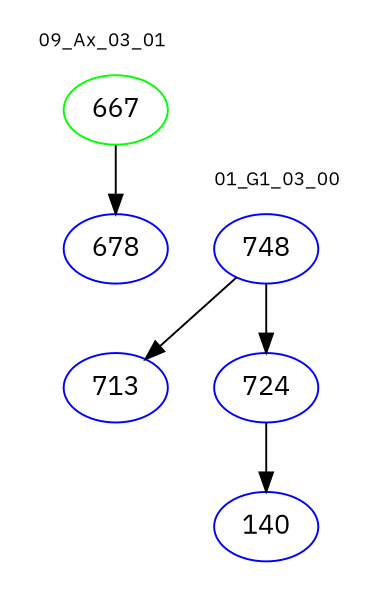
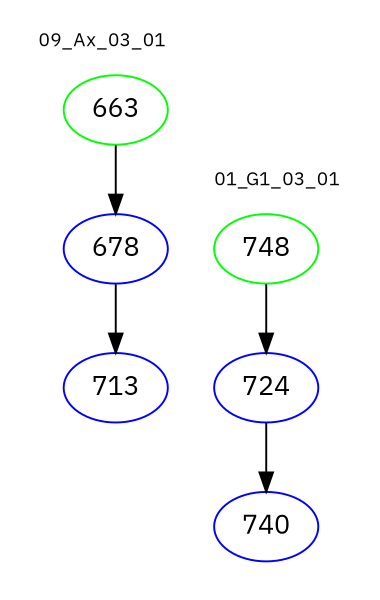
  digraph {
    fontname="IBM Plex Sans"
    node [color=blue fontname="IBM Plex Sans"]
    edge [color=black fontname="IBM Plex Sans"]
-   n1 [color=green label=667]
+   n1 [color=green label=663]
    n2 [label=678]
    n3 [label=713]
-   n4 [label=748]
+   n4 [color=green label=748]
    n5 [label=724]
-   n6 [label=140]
+   n6 [label=740]
    subgraph cluster_1 {
      color=white
      fontsize=10
      label="09_Ax_03_01"
      n1
      n2
      n3
    }
    subgraph cluster_2 {
      color=white
      fontsize=10
-     label="01_G1_03_00"
+     label="01_G1_03_01"
      n4
      n5
      n6
    }
    n1 -> n2
-   n4 -> n3
+   n2 -> n3
    n4 -> n5
    n5 -> n6
  }
